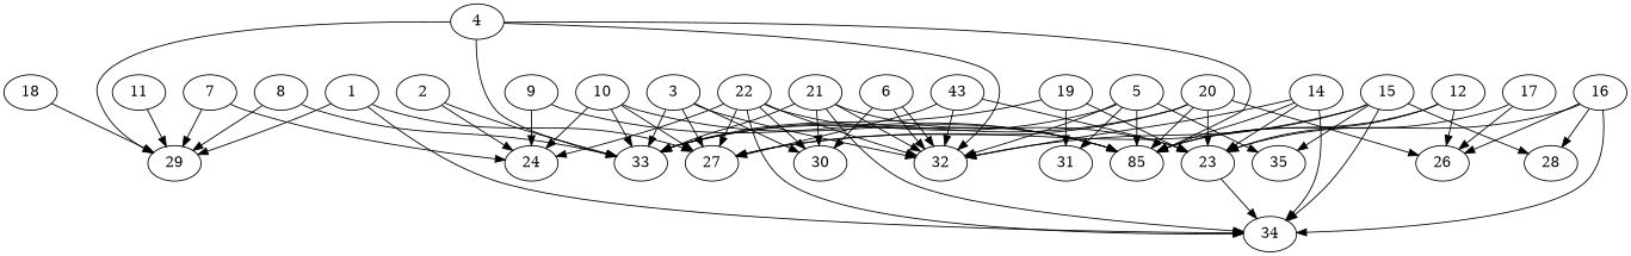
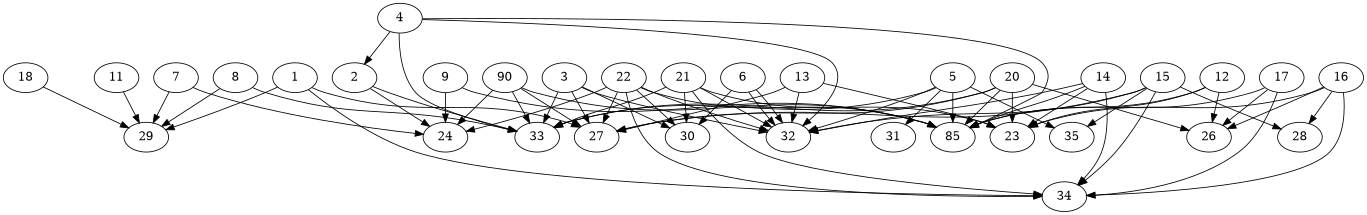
  digraph {
    node [alpha=0.08]
    1 [alpha=0.19 expect_size=50150400]
    27 [alpha=0.18 expect_size=43510784]
    29 [alpha=0.03 expect_size=21952512]
    34 [alpha=0.00 expect_size=29200384]
    2 [alpha=0.13 expect_size=39689216]
    24 [expect_size=25628672]
    33 [expect_size=34948096]
    3 [alpha=0.11 expect_size=32413696]
    30 [alpha=0.18 expect_size=7032832]
    32 [alpha=0.14 expect_size=44632064]
    4 [alpha=0.01 expect_size=27047936]
    n12 [alpha=0.01 expect_size=12555264 label=85]
    5 [alpha=0.16 expect_size=10057728]
    31 [expect_size=31080448]
    35 [alpha=0.12 expect_size=49196032]
    6 [alpha=0.11 expect_size=44708864]
    7 [expect_size=44698624]
    8 [alpha=0.13 expect_size=14603264]
    9 [alpha=0.15 expect_size=17064960]
-   10 [alpha=0.19 expect_size=49865728]
+   10 [alpha=0.19 expect_size=49865728 label=90]
    11 [alpha=0.18 expect_size=43854848]
    12 [alpha=0.01 expect_size=41210880]
    23 [alpha=0.18 expect_size=5551104]
    26 [alpha=0.11 expect_size=13663232]
-   13 [alpha=0.09 expect_size=23932928 label=43]
+   13 [alpha=0.09 expect_size=23932928]
    14 [alpha=0.14 expect_size=48882688]
    15 [alpha=0.00 expect_size=51187712]
    28 [expect_size=10986496]
    16 [alpha=0.13 expect_size=41112576]
    17 [alpha=0.06 expect_size=20348928]
    18 [alpha=0.05 expect_size=38761472]
-   19 [alpha=0.14 expect_size=21218304]
    20 [alpha=0.10 expect_size=10124288]
    21 [alpha=0.06 expect_size=7040000]
    22 [alpha=0.16 expect_size=50600960]
    1 -> 27
    1 -> 29
    1 -> 34
    2 -> 24
    2 -> 33
    3 -> 27
    3 -> 33
    3 -> 30
    3 -> 32
-   4 -> 29
+   4 -> 2
    4 -> 33
    4 -> 32
    4 -> n12
    5 -> 33
    5 -> 32
    5 -> n12
    5 -> 31
    5 -> 35
    6 -> 30
    6 -> 32
    6 -> 32
    7 -> 29
    7 -> 24
    8 -> 29
    8 -> 33
    9 -> 24
    9 -> n12
    10 -> 27
    10 -> 24
    10 -> 33
    10 -> n12
    11 -> 29
    12 -> n12
    12 -> 23
    12 -> 26
    13 -> 27
    13 -> 32
    13 -> 23
    14 -> 34
    14 -> 32
    14 -> n12
    14 -> 23
    15 -> 27
    15 -> 34
    15 -> 32
    15 -> 35
    15 -> 28
    16 -> 34
    16 -> 23
    16 -> 26
    16 -> 28
-   23 -> 34
+   17 -> 34
    17 -> n12
    17 -> 26
    18 -> 29
-   19 -> 33
-   19 -> 31
-   19 -> 23
    20 -> 27
    20 -> 33
    20 -> n12
    20 -> 23
    20 -> 26
    21 -> 34
    21 -> 33
    21 -> 30
    21 -> 32
    21 -> 23
    22 -> 27
    22 -> 34
    22 -> 24
    22 -> 30
    22 -> 32
    22 -> n12
  }
